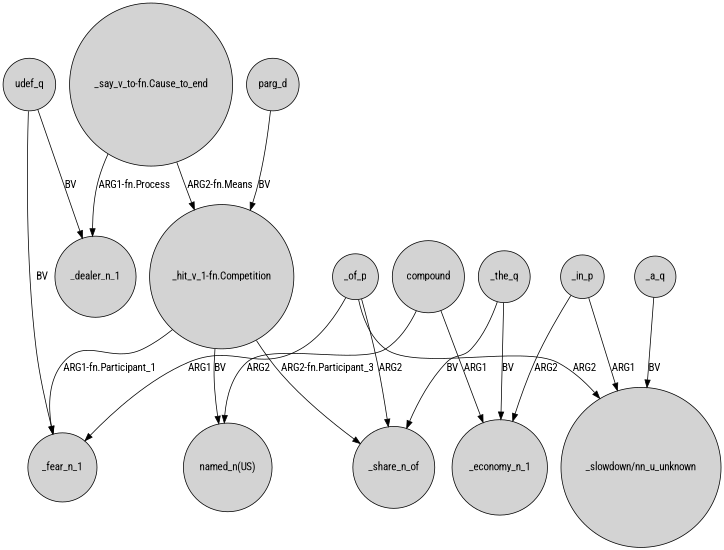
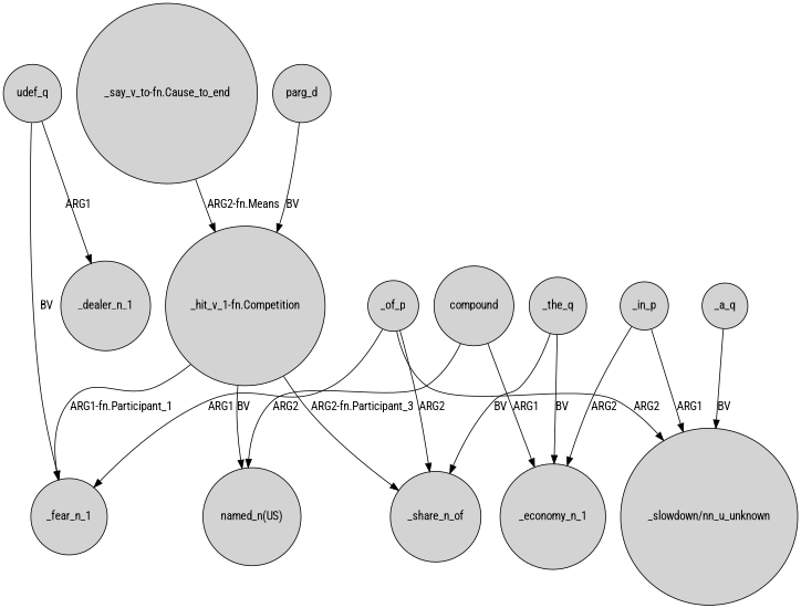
  digraph {
    fontname="Roboto Condensed"
    node [fontname="Roboto Condensed" shape=circle style=filled]
    edge [fontname="Roboto Condensed"]
    "_say_v_to-fn.Cause_to_end"
    _dealer_n_1
    "_hit_v_1-fn.Competition"
    _share_n_of
    _fear_n_1
    "named_n(US)"
    parg_d
    compound
    _economy_n_1
    _of_p
    "_slowdown/nn_u_unknown"
    _a_q
    _in_p
    udef_q
    _the_q
-   "_say_v_to-fn.Cause_to_end" -> _dealer_n_1 [label="ARG1-fn.Process"]
    "_say_v_to-fn.Cause_to_end" -> "_hit_v_1-fn.Competition" [label="ARG2-fn.Means"]
    "_hit_v_1-fn.Competition" -> _share_n_of [label="ARG2-fn.Participant_3"]
    "_hit_v_1-fn.Competition" -> _fear_n_1 [label="ARG1-fn.Participant_1"]
    "_hit_v_1-fn.Competition" -> "named_n(US)" [label=BV]
    parg_d -> "_hit_v_1-fn.Competition" [label=BV]
    compound -> "named_n(US)" [label=ARG2]
    compound -> _economy_n_1 [label=ARG1]
    _of_p -> _share_n_of [label=ARG2]
    _of_p -> _fear_n_1 [label=ARG1]
    _of_p -> "_slowdown/nn_u_unknown" [label=ARG2]
    _a_q -> "_slowdown/nn_u_unknown" [label=BV]
    _in_p -> _economy_n_1 [label=ARG2]
    _in_p -> "_slowdown/nn_u_unknown" [label=ARG1]
-   udef_q -> _dealer_n_1 [label=BV]
+   udef_q -> _dealer_n_1 [label=ARG1]
    udef_q -> _fear_n_1 [label=BV]
    _the_q -> _share_n_of [label=BV]
    _the_q -> _economy_n_1 [label=BV]
  }
